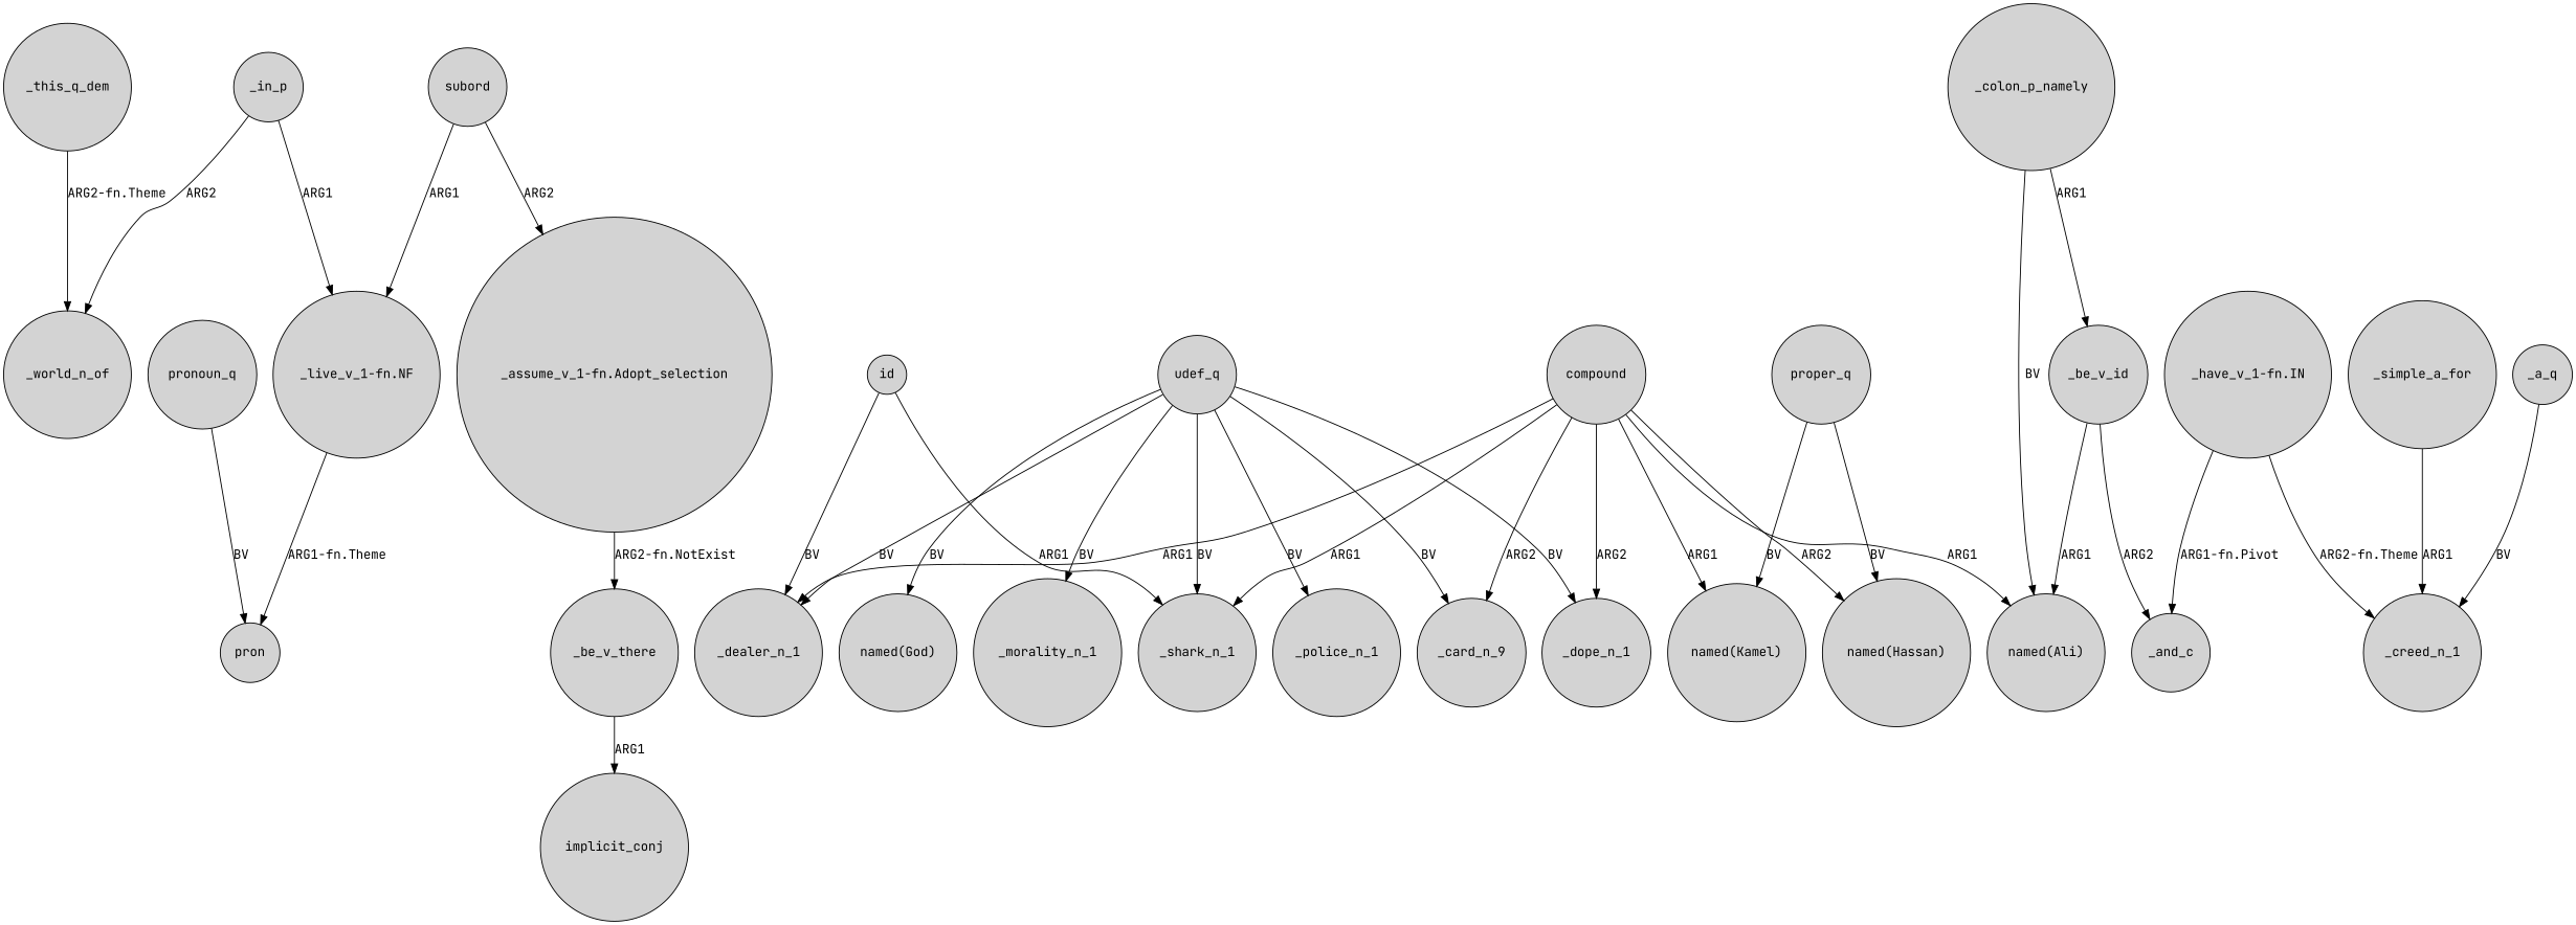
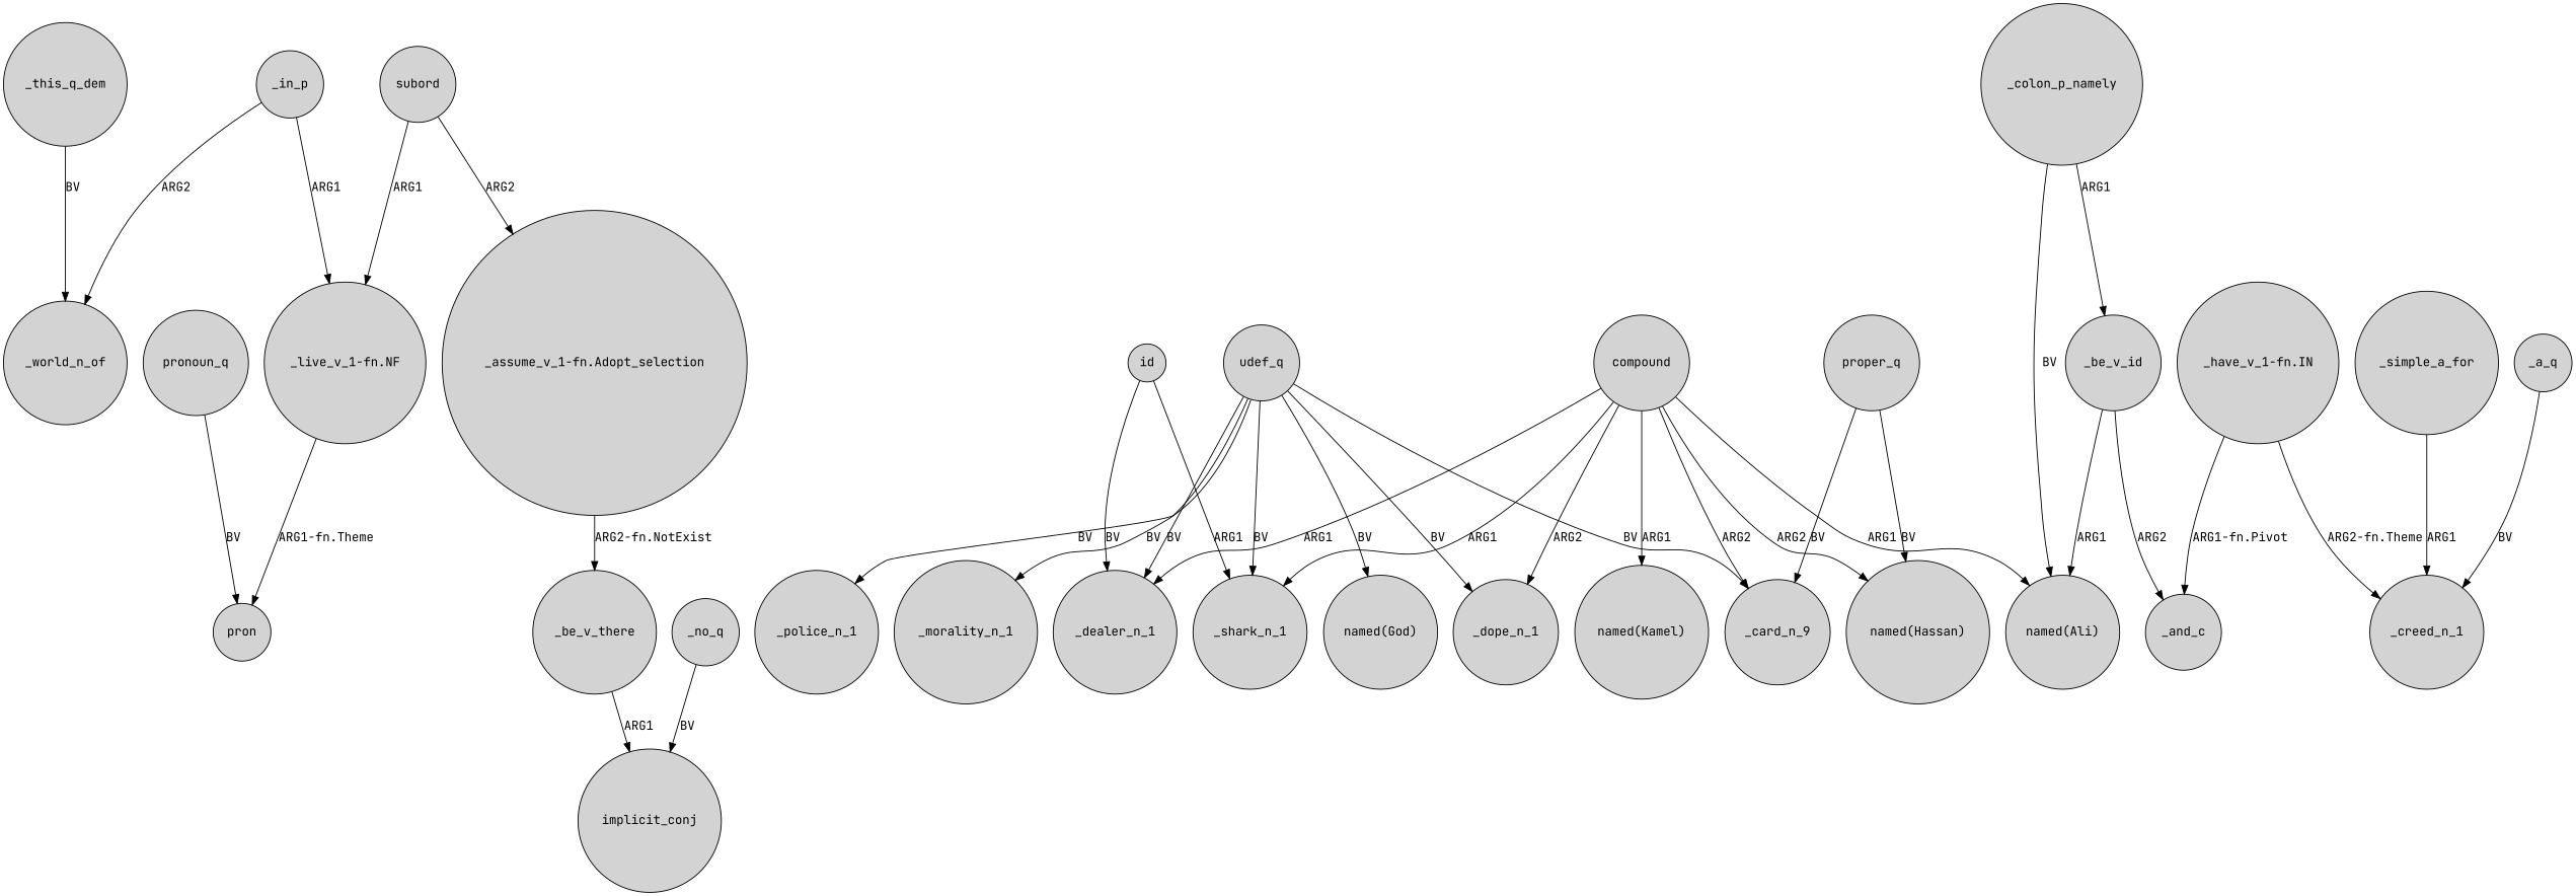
  digraph {
    fontname="JetBrains Mono"
    node [fontname="JetBrains Mono" shape=circle style=filled]
    edge [fontname="JetBrains Mono"]
    _in_p
    _world_n_of
    "_live_v_1-fn.NF"
    pron
    id
    _dealer_n_1
    _shark_n_1
    udef_q
    "named(God)"
    _dope_n_1
    n11 [label=_card_n_9]
    _police_n_1
    _morality_n_1
    _colon_p_namely
    _be_v_id
    "named(Ali)"
    _and_c
    proper_q
    "named(Hassan)"
    "named(Kamel)"
    "_assume_v_1-fn.Adopt_selection"
    _be_v_there
    implicit_conj
    _simple_a_for
    _creed_n_1
    compound
+   _no_q
    pronoun_q
    "_have_v_1-fn.IN"
    _this_q_dem
    _a_q
    subord
    _in_p -> _world_n_of [label=ARG2]
    _in_p -> "_live_v_1-fn.NF" [label=ARG1]
    "_live_v_1-fn.NF" -> pron [label="ARG1-fn.Theme"]
    id -> _dealer_n_1 [label=BV]
    id -> _shark_n_1 [label=ARG1]
    udef_q -> _dealer_n_1 [label=BV]
    udef_q -> _shark_n_1 [label=BV]
    udef_q -> "named(God)" [label=BV]
    udef_q -> _dope_n_1 [label=BV]
    udef_q -> n11 [label=BV]
    udef_q -> _police_n_1 [label=BV]
    udef_q -> _morality_n_1 [label=BV]
    _colon_p_namely -> _be_v_id [label=ARG1]
    _colon_p_namely -> "named(Ali)" [label=BV]
    _be_v_id -> "named(Ali)" [label=ARG1]
    _be_v_id -> _and_c [label=ARG2]
    proper_q -> "named(Hassan)" [label=BV]
-   proper_q -> "named(Kamel)" [label=BV]
+   proper_q -> n11 [label=BV]
    "_assume_v_1-fn.Adopt_selection" -> _be_v_there [label="ARG2-fn.NotExist"]
    _be_v_there -> implicit_conj [label=ARG1]
    _simple_a_for -> _creed_n_1 [label=ARG1]
    compound -> _dealer_n_1 [label=ARG1]
    compound -> _shark_n_1 [label=ARG1]
    compound -> _dope_n_1 [label=ARG2]
    compound -> n11 [label=ARG2]
    compound -> "named(Ali)" [label=ARG1]
    compound -> "named(Hassan)" [label=ARG2]
    compound -> "named(Kamel)" [label=ARG1]
+   _no_q -> implicit_conj [label=BV]
    pronoun_q -> pron [label=BV]
    "_have_v_1-fn.IN" -> _and_c [label="ARG1-fn.Pivot"]
    "_have_v_1-fn.IN" -> _creed_n_1 [label="ARG2-fn.Theme"]
-   _this_q_dem -> _world_n_of [label="ARG2-fn.Theme"]
+   _this_q_dem -> _world_n_of [label=BV]
    _a_q -> _creed_n_1 [label=BV]
    subord -> "_live_v_1-fn.NF" [label=ARG1]
    subord -> "_assume_v_1-fn.Adopt_selection" [label=ARG2]
  }
